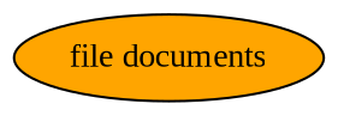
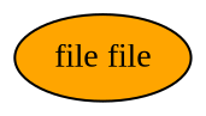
  digraph {
    rankdir=LR
    fontname="Liberation Serif"
-   n1 [fillcolor=orange label="file documents" style=filled fontname="Liberation Serif"]
+   n1 [fillcolor=orange label="file file" style=filled fontname="Liberation Serif"]
  }
